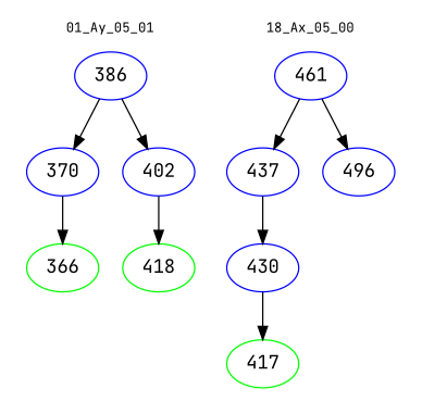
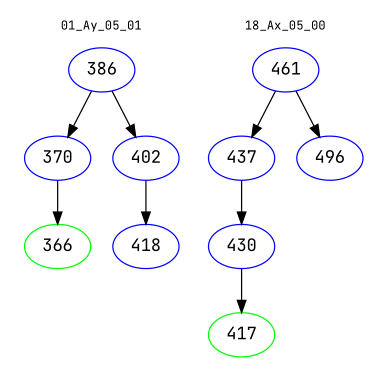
  digraph {
    fontname="JetBrains Mono"
    node [color=blue fontname="JetBrains Mono"]
    edge [color=black fontname="JetBrains Mono"]
    n1 [label=386]
    n2 [label=370]
    n3 [label=402]
    n4 [color=green label=366]
-   n5 [color=green label=418]
+   n5 [label=418]
    n6 [label=437]
    n7 [label=430]
    n8 [label=461]
    n9 [color=green label=417]
    n10 [label=496]
    subgraph cluster_1 {
      color=white
      fontsize=10
      label="01_Ay_05_01"
      n1
      n2
      n3
      n4
      n5
    }
    subgraph cluster_2 {
      color=white
      fontsize=10
      label="18_Ax_05_00"
      n6
      n7
      n8
      n9
      n10
    }
    n1 -> n2
    n1 -> n3
    n2 -> n4
    n3 -> n5
    n6 -> n7
    n7 -> n9
    n8 -> n6
    n8 -> n10
  }
